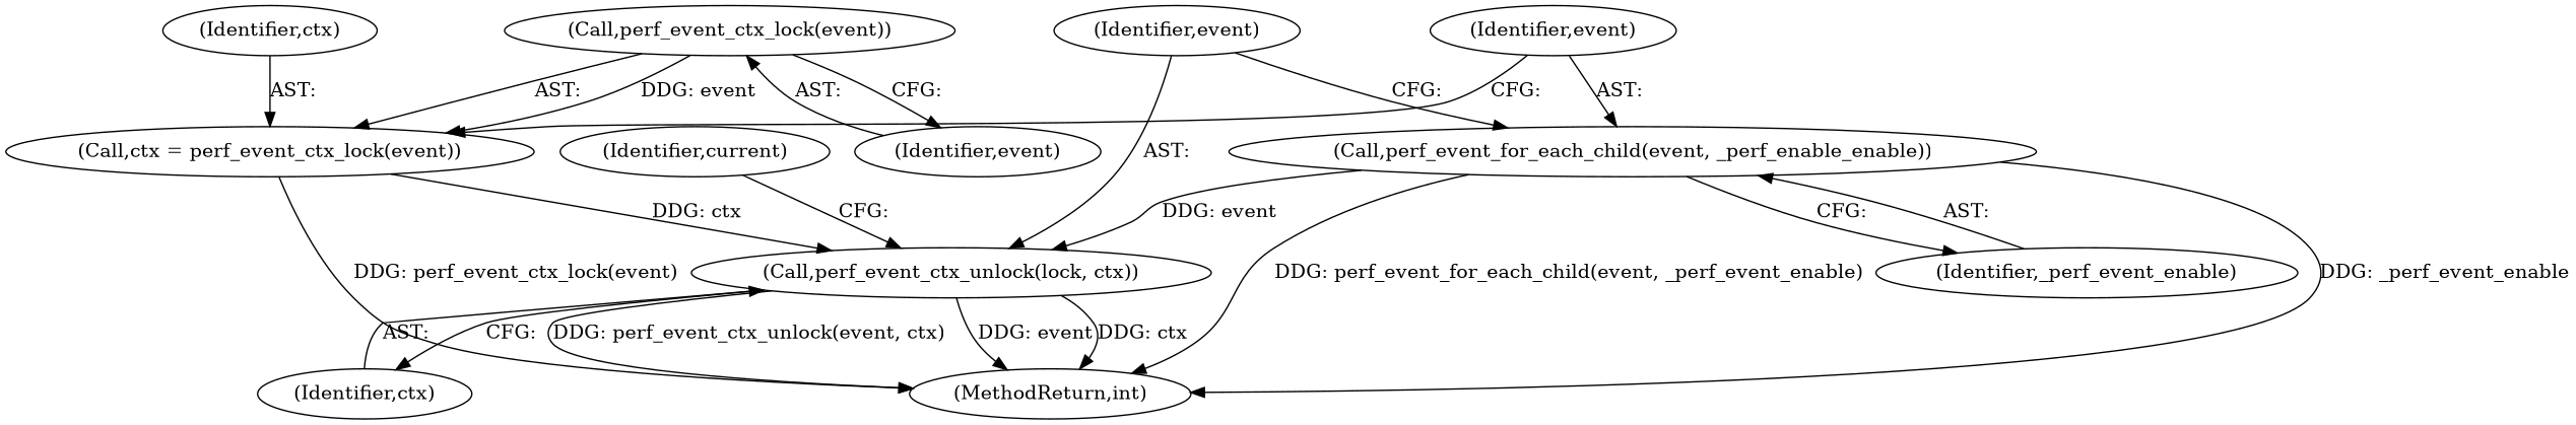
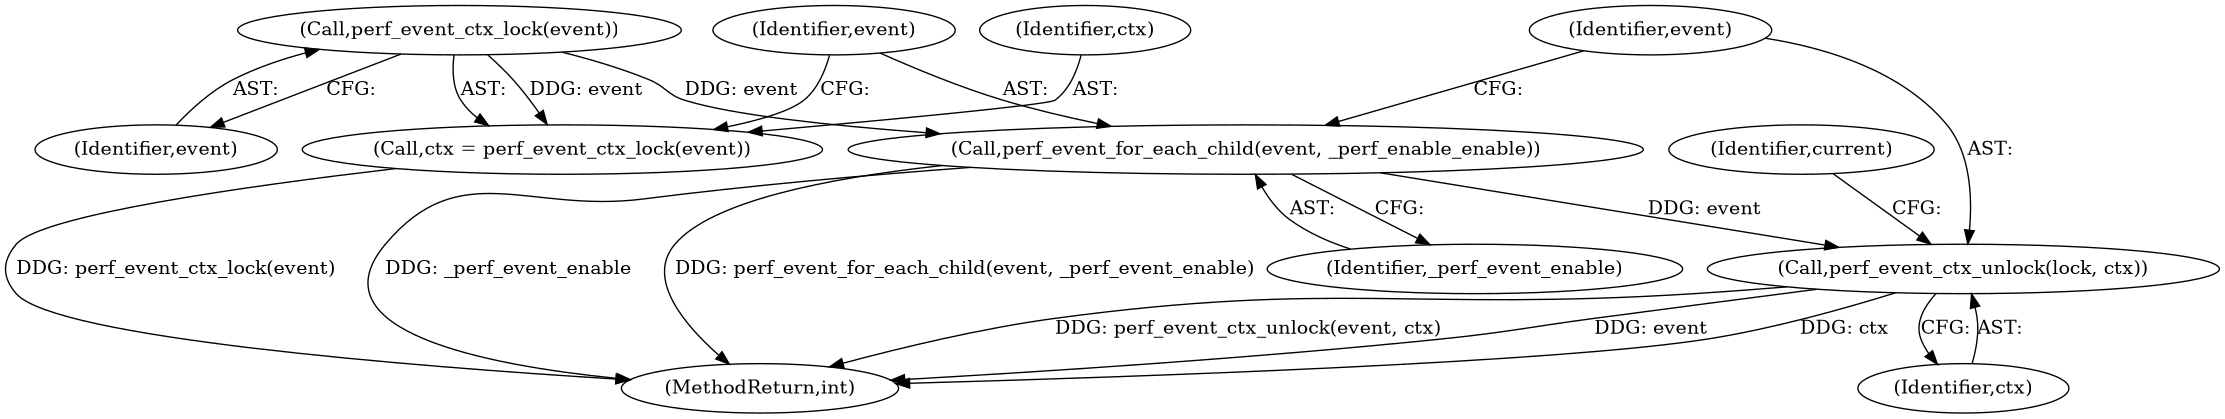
  digraph {
    n1 [label="(Call,perf_event_ctx_unlock(lock, ctx))"]
    n2 [label="(MethodReturn,int)"]
    n3 [label="(Identifier,ctx)"]
    n4 [label="(Call,perf_event_for_each_child(event, _perf_enable_enable))"]
    n5 [label="(Identifier,_perf_event_enable)"]
    n6 [label="(Call,perf_event_ctx_lock(event))"]
    n7 [label="(Call,ctx = perf_event_ctx_lock(event))"]
    n8 [label="(Identifier,event)"]
    n9 [label="(Identifier,event)"]
    n10 [label="(Identifier,current)"]
    n11 [label="(Identifier,event)"]
    n12 [label="(Identifier,ctx)"]
    n1 -> n2 [label="DDG: perf_event_ctx_unlock(event, ctx)"]
    n1 -> n2 [label="DDG: event"]
    n1 -> n2 [label="DDG: ctx"]
    n1 -> n3 [label="CFG: "]
    n3 -> n1 [label="AST: "]
    n4 -> n1 [label="DDG: event"]
    n4 -> n2 [label="DDG: _perf_event_enable"]
    n4 -> n2 [label="DDG: perf_event_for_each_child(event, _perf_event_enable)"]
    n4 -> n5 [label="CFG: "]
    n5 -> n4 [label="AST: "]
+   n6 -> n4 [label="DDG: event"]
    n6 -> n7 [label="AST: "]
    n6 -> n7 [label="DDG: event"]
    n6 -> n8 [label="CFG: "]
-   n7 -> n1 [label="DDG: ctx"]
    n7 -> n2 [label="DDG: perf_event_ctx_lock(event)"]
    n8 -> n6 [label="AST: "]
    n9 -> n4 [label="AST: "]
    n9 -> n7 [label="CFG: "]
    n10 -> n1 [label="CFG: "]
    n11 -> n1 [label="AST: "]
    n11 -> n4 [label="CFG: "]
    n12 -> n7 [label="AST: "]
  }
